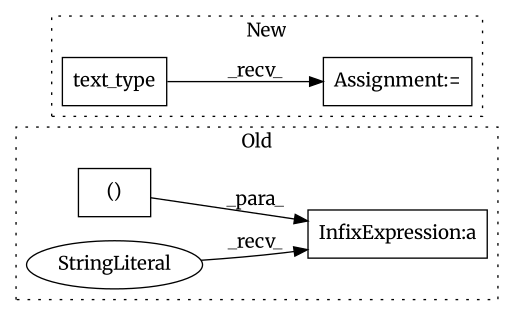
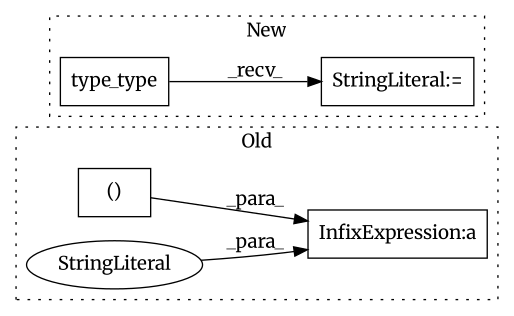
  digraph {
    fontname=Merriweather
    rankdir=LR
    node [fontname=Merriweather shape=box]
    edge [fontname=Merriweather]
    n1 [a=106 l=25 label="()" s=13959]
    n2 [a=27 l=10 label="InfixExpression:a" s=13949]
    n3 [a=45 l=4 label=StringLiteral s=13945 shape=ellipse]
-   n4 [a=32 l="10,1" label=text_type s="13964,13975"]
-   n5 [a=7 l=3 label="Assignment:=" s=13916]
+   n4 [a=32 l="10,1" label=type_type s="13964,13975"]
+   n5 [a=7 l=3 label="StringLiteral:=" s=13916]
    subgraph cluster_1 {
      label=Old
      style=dotted
      n1
      n2
      n3
    }
    subgraph cluster_2 {
      label=New
      style=dotted
      n4
      n5
    }
    n1 -> n2 [label=_para_]
-   n3 -> n2 [label=_recv_]
+   n3 -> n2 [label=_para_]
    n4 -> n5 [label=_recv_]
  }
